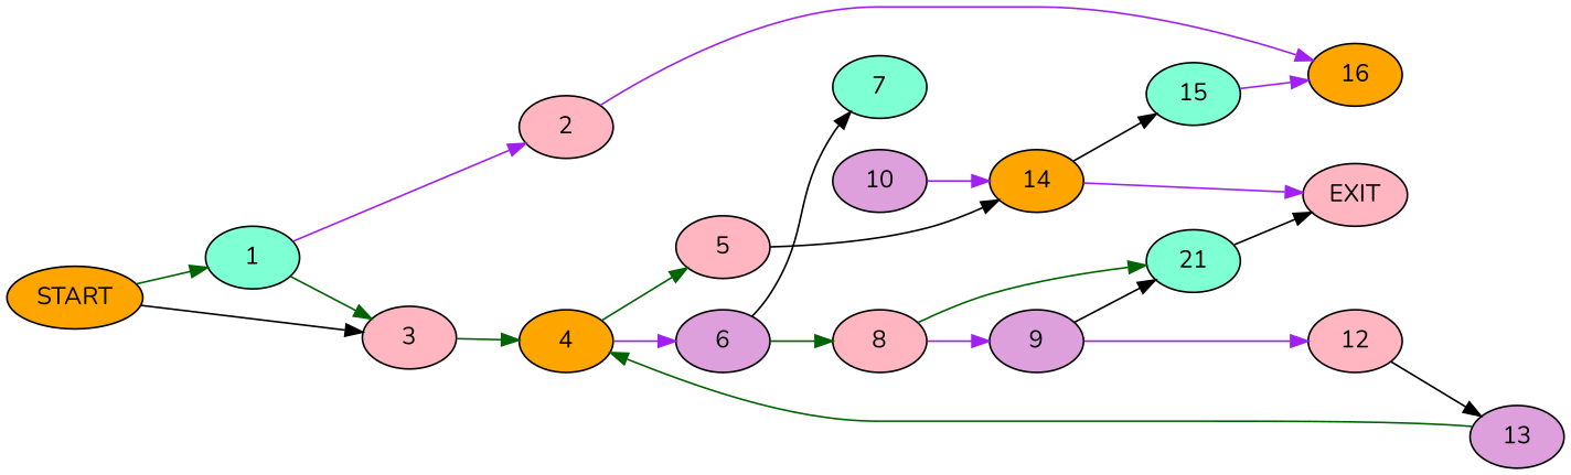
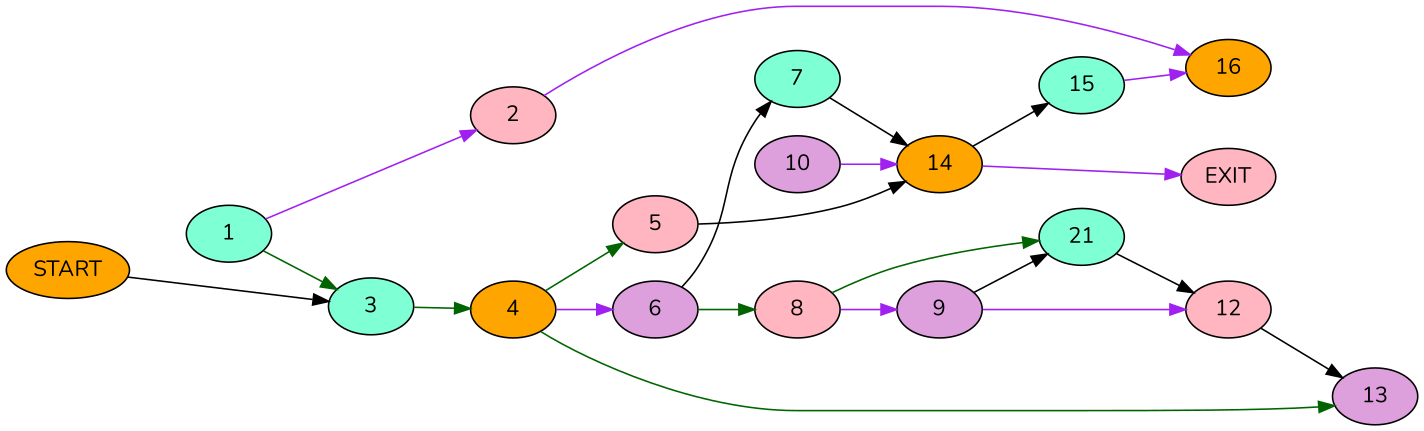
  digraph {
    fontname=Nunito
    rankdir=LR
    node [fillcolor=lightpink fontname=Nunito style=filled]
    edge [color=black fontname=Nunito]
    n1 [fillcolor=orange label=START]
    1 [fillcolor=aquamarine]
-   3
+   3 [fillcolor=aquamarine]
    2
    4 [fillcolor=orange]
    16 [fillcolor=orange]
    5
    6 [fillcolor=plum]
    14 [fillcolor=orange]
    7 [fillcolor=aquamarine]
    8
    15 [fillcolor=aquamarine]
    n13 [label=EXIT]
    9 [fillcolor=plum]
    n15 [fillcolor=aquamarine label=21]
    12
    10 [fillcolor=plum]
    13 [fillcolor=plum]
-   n1 -> 1 [color=darkgreen]
    n1 -> 3
    1 -> 3 [color=darkgreen]
    1 -> 2 [color=purple]
    3 -> 4 [color=darkgreen]
    2 -> 16 [color=purple]
    4 -> 5 [color=darkgreen]
    4 -> 6 [color=purple]
    5 -> 14
    6 -> 7
    6 -> 8 [color=darkgreen]
    14 -> 15
    14 -> n13 [color=purple]
+   7 -> 14
    8 -> 9 [color=purple]
    8 -> n15 [color=darkgreen]
    15 -> 16 [color=purple]
    9 -> n15
    9 -> 12 [color=purple]
-   n15 -> n13
+   n15 -> 12
    12 -> 13
    10 -> 14 [color=purple]
-   13 -> 4 [color=darkgreen]
+   4 -> 13 [color=darkgreen]
  }
